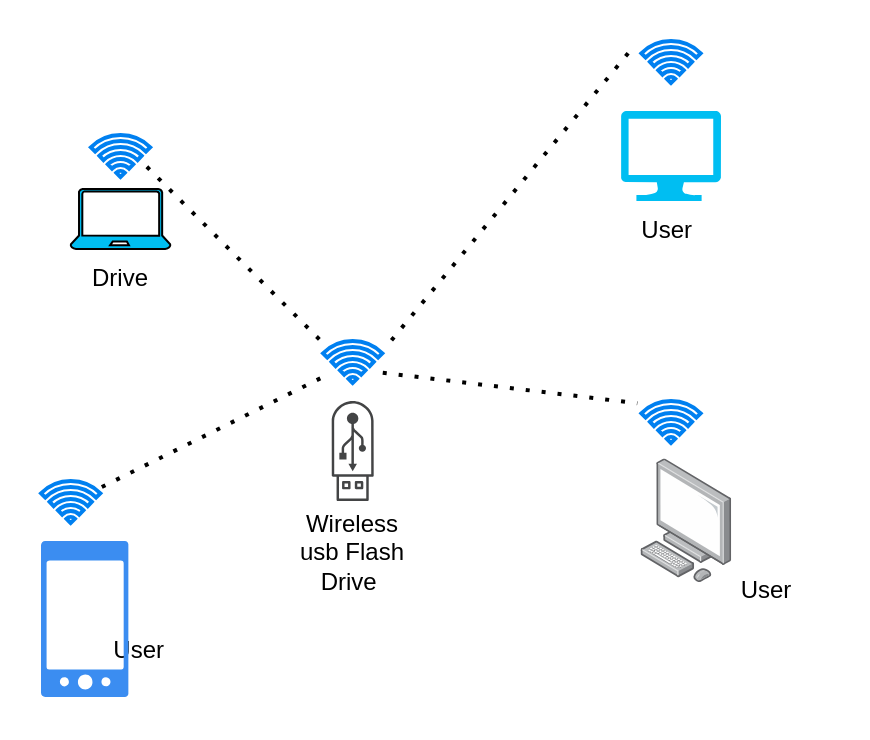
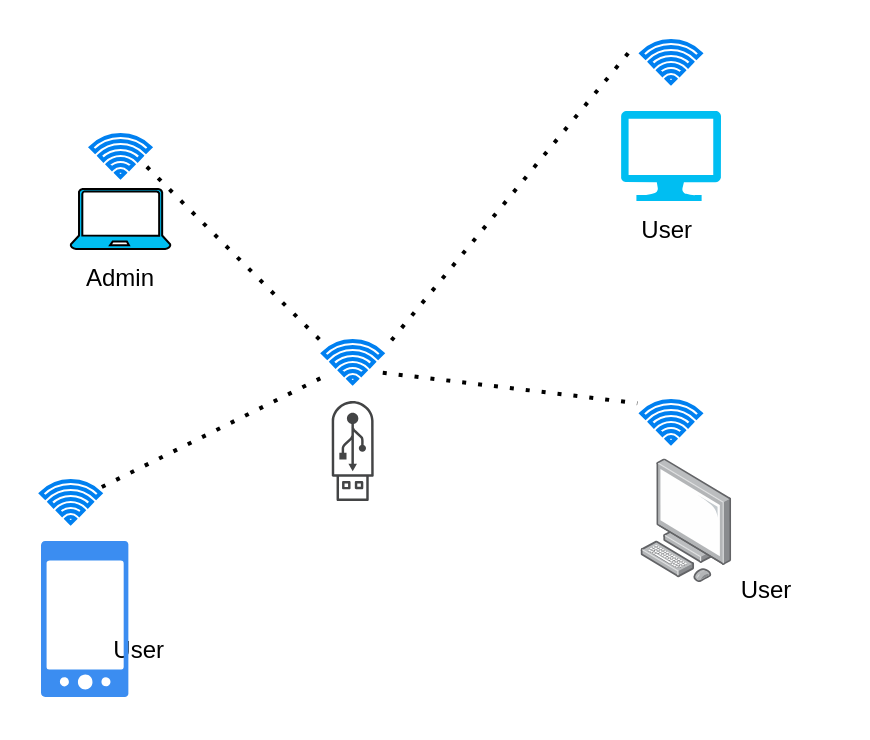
  <mxCell id="0" />
  <mxCell id="1" parent="0" />
  <mxCell id="2" value="" style="verticalLabelPosition=bottom;html=1;verticalAlign=top;align=center;strokeColor=black;fillColor=#00BEF2;shape=mxgraph.azure.laptop;pointerEvents=1;" parent="1" vertex="1"><mxGeometry x="34.77" y="94" width="50" height="30" as="geometry" /></mxCell>
  <mxCell id="3" value="" style="verticalLabelPosition=bottom;html=1;verticalAlign=top;align=center;strokeColor=none;fillColor=#00BEF2;shape=mxgraph.azure.computer;pointerEvents=1;" parent="1" vertex="1"><mxGeometry x="310" y="55" width="50" height="45" as="geometry" /></mxCell>
  <mxCell id="4" value="" style="image;points=[];aspect=fixed;html=1;align=center;shadow=0;dashed=0;image=img/lib/allied_telesis/computer_and_terminals/Personal_Computer.svg;" parent="1" vertex="1"><mxGeometry x="320.15" y="229.2" width="45.6" height="61.8" as="geometry" /></mxCell>
  <mxCell id="5" value="" style="html=1;verticalLabelPosition=bottom;align=center;labelBackgroundColor=#ffffff;verticalAlign=top;strokeWidth=2;strokeColor=#0080F0;shadow=0;dashed=0;shape=mxgraph.ios7.icons.wifi;pointerEvents=1" parent="1" vertex="1"><mxGeometry x="44.92" y="67" width="29.7" height="21" as="geometry" /></mxCell>
  <mxCell id="6" value="" style="html=1;verticalLabelPosition=bottom;align=center;labelBackgroundColor=#ffffff;verticalAlign=top;strokeWidth=2;strokeColor=#0080F0;shadow=0;dashed=0;shape=mxgraph.ios7.icons.wifi;pointerEvents=1" parent="1" vertex="1"><mxGeometry x="320.15" y="20" width="29.7" height="21" as="geometry" /></mxCell>
  <mxCell id="7" value="" style="html=1;verticalLabelPosition=bottom;align=center;labelBackgroundColor=#ffffff;verticalAlign=top;strokeWidth=2;strokeColor=#0080F0;shadow=0;dashed=0;shape=mxgraph.ios7.icons.wifi;pointerEvents=1" parent="1" vertex="1"><mxGeometry x="161" y="170" width="29.7" height="21" as="geometry" /></mxCell>
  <mxCell id="8" value="" style="html=1;verticalLabelPosition=bottom;align=center;labelBackgroundColor=#ffffff;verticalAlign=top;strokeWidth=2;strokeColor=#0080F0;shadow=0;dashed=0;shape=mxgraph.ios7.icons.wifi;pointerEvents=1" parent="1" vertex="1"><mxGeometry x="20" y="240" width="29.7" height="21" as="geometry" /></mxCell>
  <mxCell id="9" value="" style="html=1;verticalLabelPosition=bottom;align=center;labelBackgroundColor=#ffffff;verticalAlign=top;strokeWidth=2;strokeColor=#0080F0;shadow=0;dashed=0;shape=mxgraph.ios7.icons.wifi;pointerEvents=1" parent="1" vertex="1"><mxGeometry x="320.15" y="200" width="29.7" height="21" as="geometry" /></mxCell>
  <mxCell id="10" value="" style="endArrow=none;dashed=1;html=1;dashPattern=1 3;strokeWidth=2;rounded=0;exitX=1.006;exitY=0.756;exitDx=0;exitDy=0;exitPerimeter=0;entryX=-0.067;entryY=0.054;entryDx=0;entryDy=0;entryPerimeter=0;" parent="1" source="7" target="9" edge="1"><mxGeometry width="50" height="50" relative="1" as="geometry"><mxPoint x="210" y="300" as="sourcePoint" /><mxPoint x="260" y="250" as="targetPoint" /></mxGeometry></mxCell>
  <mxCell id="11" value="" style="endArrow=none;dashed=1;html=1;dashPattern=1 3;strokeWidth=2;rounded=0;exitX=1.024;exitY=0.143;exitDx=0;exitDy=0;exitPerimeter=0;entryX=0.017;entryY=0.845;entryDx=0;entryDy=0;entryPerimeter=0;" parent="1" source="8" target="7" edge="1"><mxGeometry width="50" height="50" relative="1" as="geometry"><mxPoint x="90" y="270" as="sourcePoint" /><mxPoint x="160" y="200" as="targetPoint" /></mxGeometry></mxCell>
  <mxCell id="12" value="" style="endArrow=none;dashed=1;html=1;dashPattern=1 3;strokeWidth=2;rounded=0;exitX=0.943;exitY=0.756;exitDx=0;exitDy=0;exitPerimeter=0;" parent="1" source="5" edge="1"><mxGeometry width="50" height="50" relative="1" as="geometry"><mxPoint x="70" y="20" as="sourcePoint" /><mxPoint x="160" y="170" as="targetPoint" /></mxGeometry></mxCell>
  <mxCell id="13" value="" style="endArrow=none;dashed=1;html=1;dashPattern=1 3;strokeWidth=2;rounded=0;exitX=1.153;exitY=-0.018;exitDx=0;exitDy=0;exitPerimeter=0;entryX=-0.135;entryY=0.143;entryDx=0;entryDy=0;entryPerimeter=0;" parent="1" source="7" target="6" edge="1"><mxGeometry width="50" height="50" relative="1" as="geometry"><mxPoint x="300" y="250" as="sourcePoint" /><mxPoint x="350" y="200" as="targetPoint" /></mxGeometry></mxCell>
  <mxCell id="14" value="" style="sketch=0;pointerEvents=1;shadow=0;dashed=0;html=1;strokeColor=none;fillColor=#434445;aspect=fixed;labelPosition=center;verticalLabelPosition=bottom;verticalAlign=top;align=center;outlineConnect=0;shape=mxgraph.vvd.flash_drive;" parent="1" vertex="1"><mxGeometry x="165.35" y="200" width="21" height="50" as="geometry" /></mxCell>
- <mxCell id="15" value="Wireless usb Flash Drive&amp;nbsp;" style="text;html=1;strokeColor=none;fillColor=none;align=center;verticalAlign=middle;whiteSpace=wrap;rounded=0;" parent="1" vertex="1"><mxGeometry x="145.85" y="261" width="60" height="30" as="geometry" /></mxCell>
- <mxCell id="16" value="Drive" style="text;html=1;strokeColor=none;fillColor=none;align=center;verticalAlign=middle;whiteSpace=wrap;rounded=0;" parent="1" vertex="1"><mxGeometry x="29.77" y="124" width="60" height="30" as="geometry" /></mxCell>
+ <mxCell id="16" value="Admin" style="text;html=1;strokeColor=none;fillColor=none;align=center;verticalAlign=middle;whiteSpace=wrap;rounded=0;" parent="1" vertex="1"><mxGeometry x="29.77" y="124" width="60" height="30" as="geometry" /></mxCell>
  <mxCell id="17" value="User&amp;nbsp;" style="text;html=1;strokeColor=none;fillColor=none;align=center;verticalAlign=middle;whiteSpace=wrap;rounded=0;" parent="1" vertex="1"><mxGeometry x="305" y="100" width="60" height="30" as="geometry" /></mxCell>
  <mxCell id="18" value="User" style="text;html=1;strokeColor=none;fillColor=none;align=center;verticalAlign=middle;whiteSpace=wrap;rounded=0;" parent="1" vertex="1"><mxGeometry x="352.8" y="280" width="60" height="30" as="geometry" /></mxCell>
  <mxCell id="19" value="User&amp;nbsp;" style="text;html=1;strokeColor=none;fillColor=none;align=center;verticalAlign=middle;whiteSpace=wrap;rounded=0;" parent="1" vertex="1"><mxGeometry x="41.16" y="310" width="60" height="30" as="geometry" /></mxCell>
  <mxCell id="20" value="" style="sketch=0;html=1;aspect=fixed;strokeColor=none;shadow=0;fillColor=#3B8DF1;verticalAlign=top;labelPosition=center;verticalLabelPosition=bottom;shape=mxgraph.gcp2.phone_android" parent="1" vertex="1"><mxGeometry x="20" y="270" width="43.68" height="78" as="geometry" /></mxCell>
